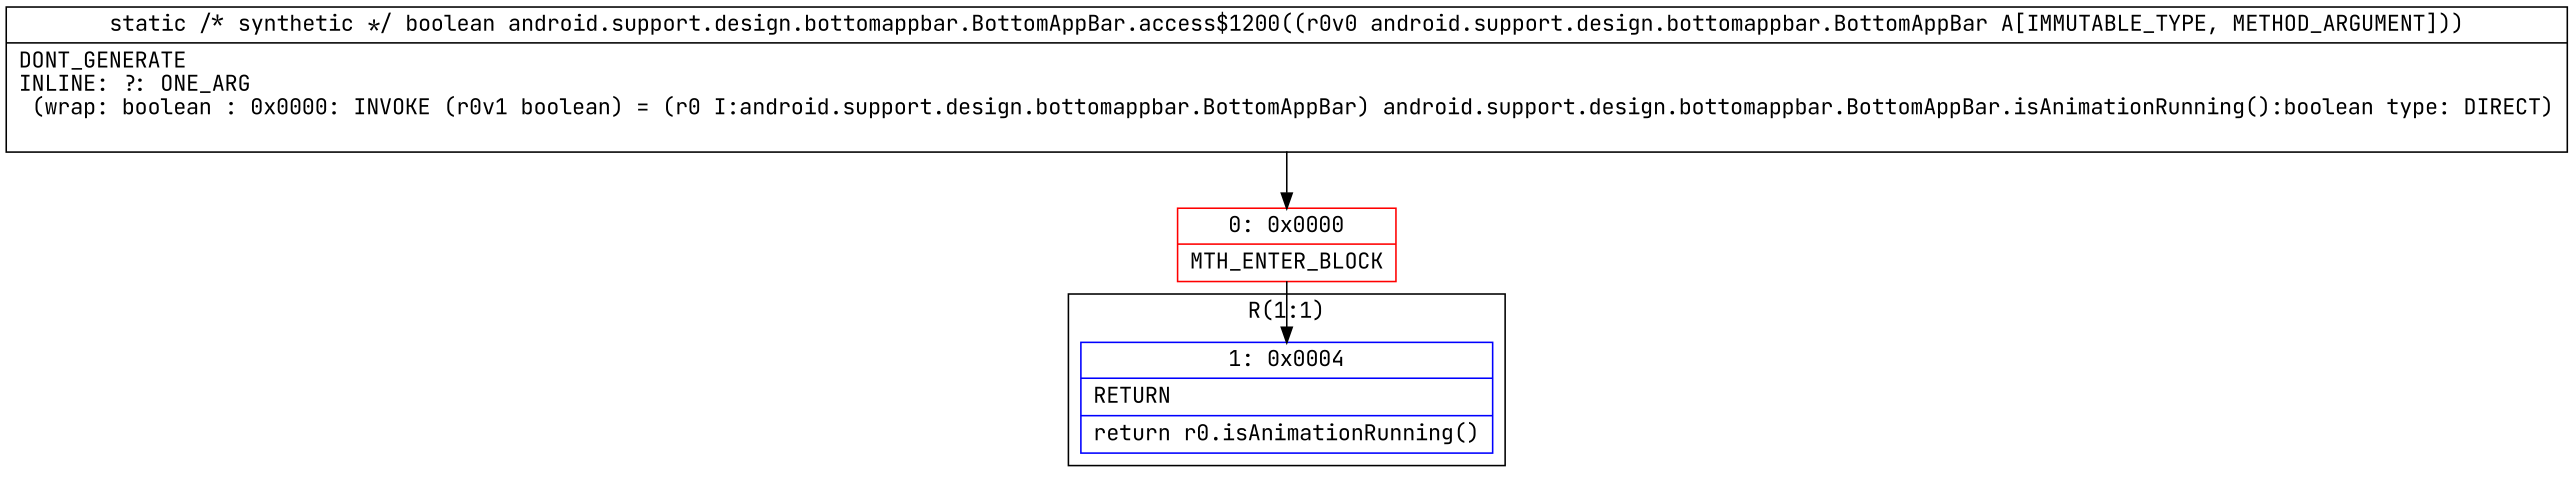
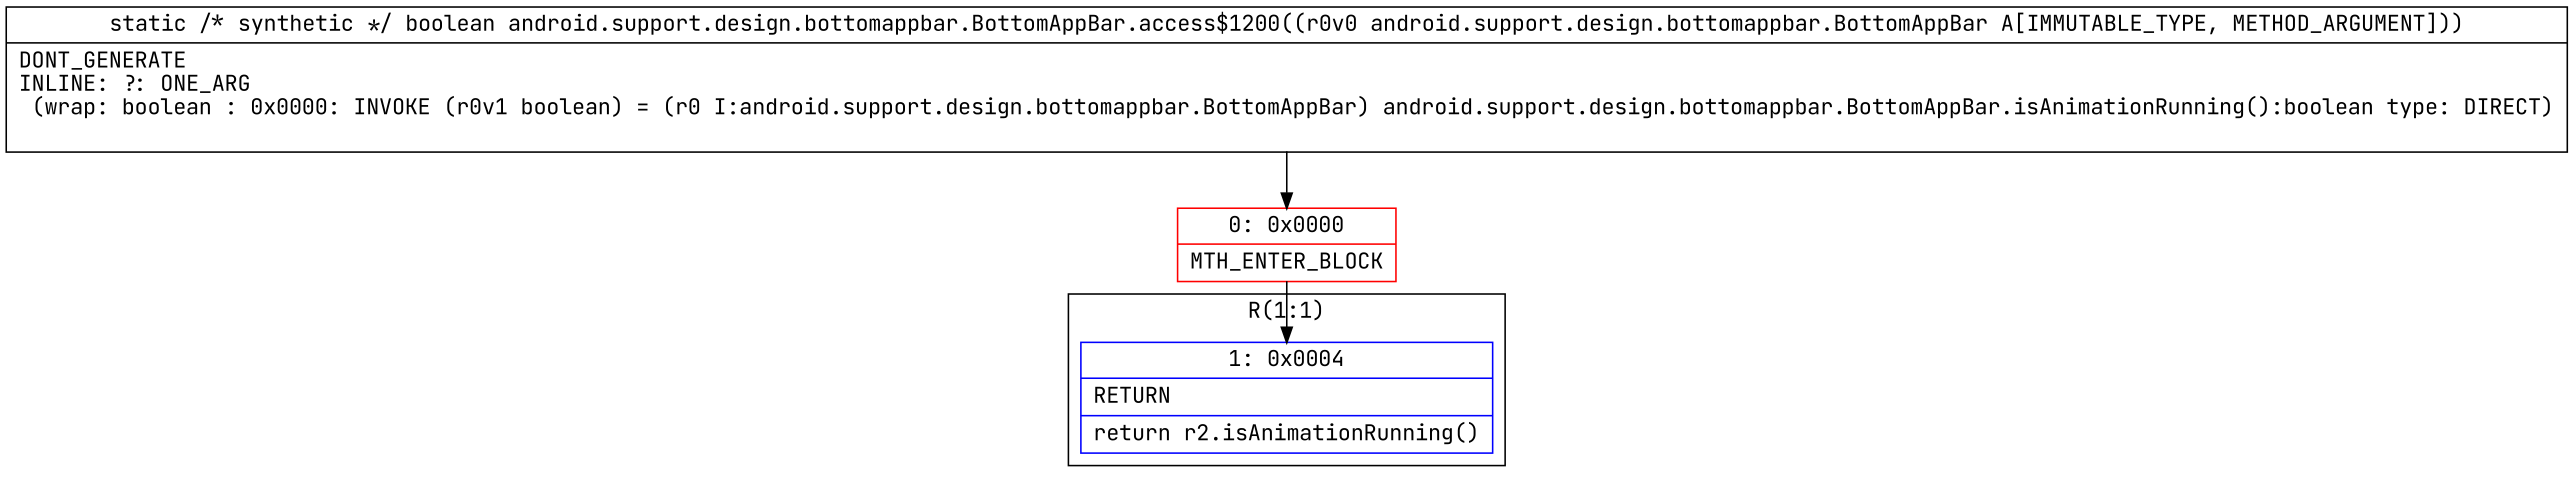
  digraph {
    fontname="JetBrains Mono"
    node [shape=record fontname="JetBrains Mono"]
    edge [fontname="JetBrains Mono"]
-   n1 [color=blue label="{1\:\ 0x0004|RETURN\l|return r0.isAnimationRunning()\l}"]
+   n1 [color=blue label="{1\:\ 0x0004|RETURN\l|return r2.isAnimationRunning()\l}"]
    n2 [color=red label="{0\:\ 0x0000|MTH_ENTER_BLOCK\l}"]
    n3 [label="{static \/* synthetic *\/ boolean android.support.design.bottomappbar.BottomAppBar.access$1200((r0v0 android.support.design.bottomappbar.BottomAppBar A[IMMUTABLE_TYPE, METHOD_ARGUMENT]))  | DONT_GENERATE\lINLINE: ?: ONE_ARG  \l  (wrap: boolean : 0x0000: INVOKE  (r0v1 boolean) = (r0 I:android.support.design.bottomappbar.BottomAppBar) android.support.design.bottomappbar.BottomAppBar.isAnimationRunning():boolean type: DIRECT)\l\l}"]
    subgraph cluster_1 {
      label="R(1:1)"
      n1
    }
    n2 -> n1
    n3 -> n2
  }
